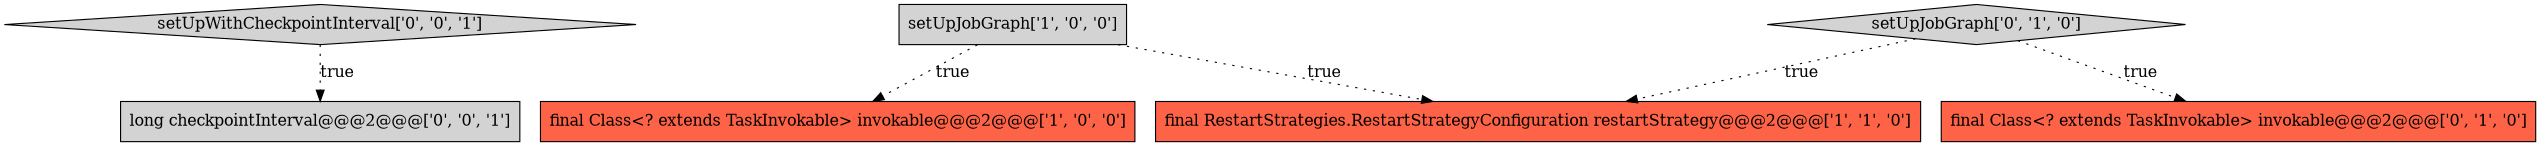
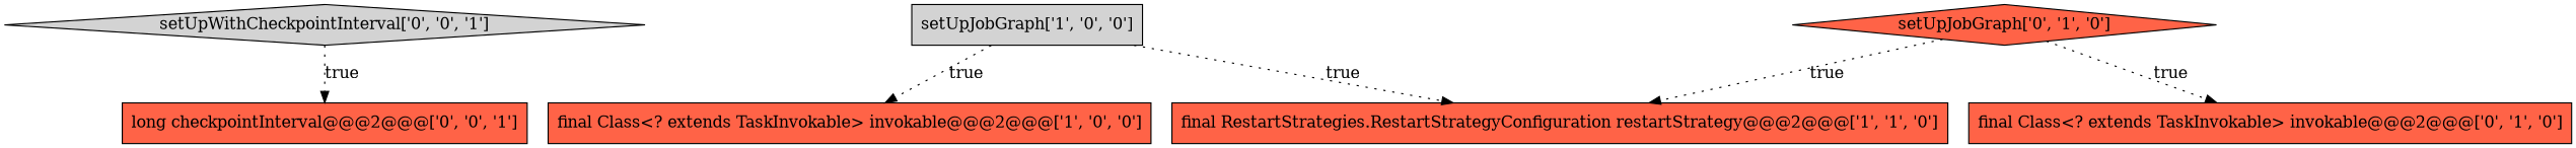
  digraph {
    node [fillcolor=tomato shape=box style=filled]
    edge [style=dotted]
    n1 [fillcolor=lightgray label="setUpWithCheckpointInterval['0', '0', '1']" shape=diamond]
-   n2 [fillcolor=lightgray label="long checkpointInterval@@@2@@@['0', '0', '1']"]
+   n2 [label="long checkpointInterval@@@2@@@['0', '0', '1']"]
    n3 [fillcolor=lightgray label="setUpJobGraph['1', '0', '0']"]
    n4 [label="final Class<? extends TaskInvokable> invokable@@@2@@@['1', '0', '0']"]
    n5 [label="final RestartStrategies.RestartStrategyConfiguration restartStrategy@@@2@@@['1', '1', '0']"]
    n6 [label="final Class<? extends TaskInvokable> invokable@@@2@@@['0', '1', '0']"]
-   n7 [fillcolor=lightgray label="setUpJobGraph['0', '1', '0']" shape=diamond]
+   n7 [label="setUpJobGraph['0', '1', '0']" shape=diamond]
    n1 -> n2 [label=true]
    n3 -> n4 [label=true]
    n3 -> n5 [label=true]
    n7 -> n5 [label=true]
    n7 -> n6 [label=true]
  }
